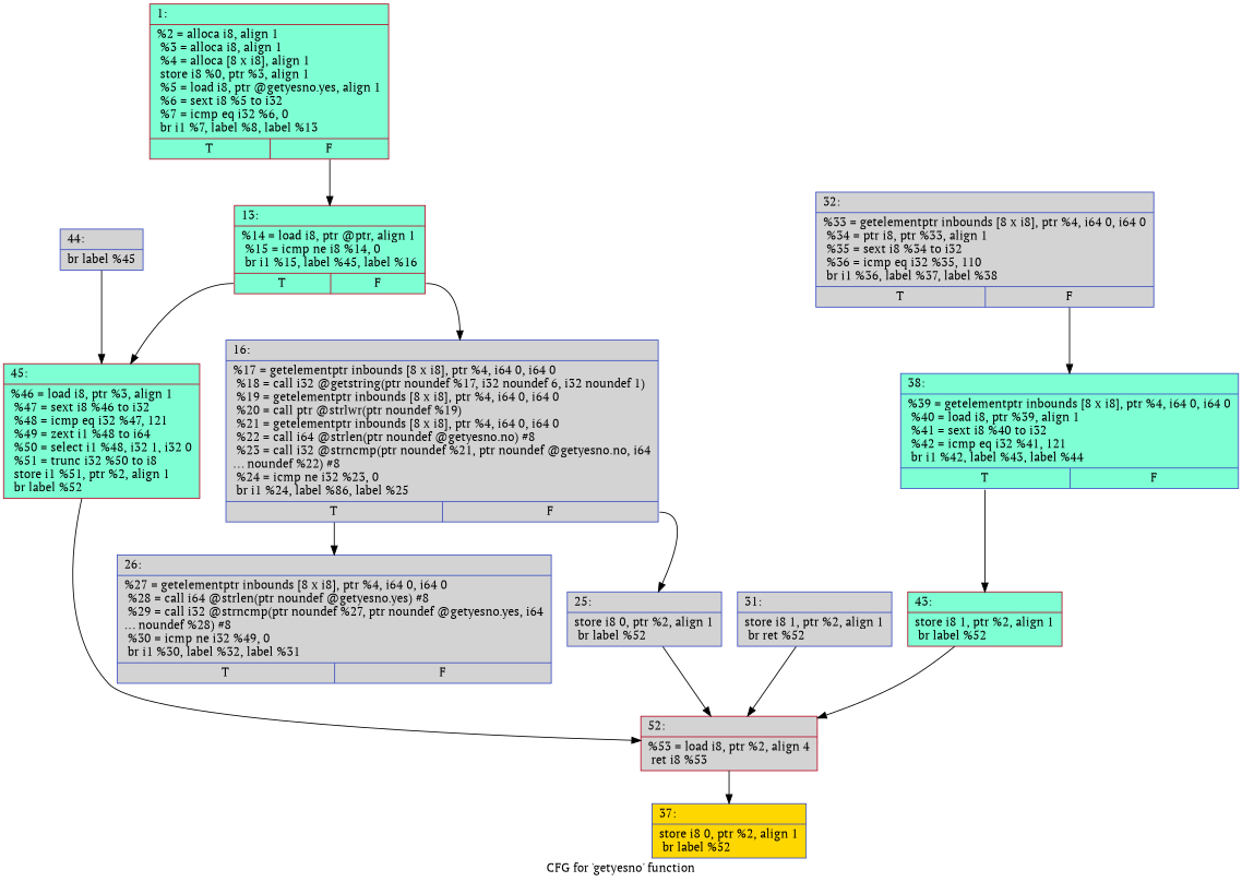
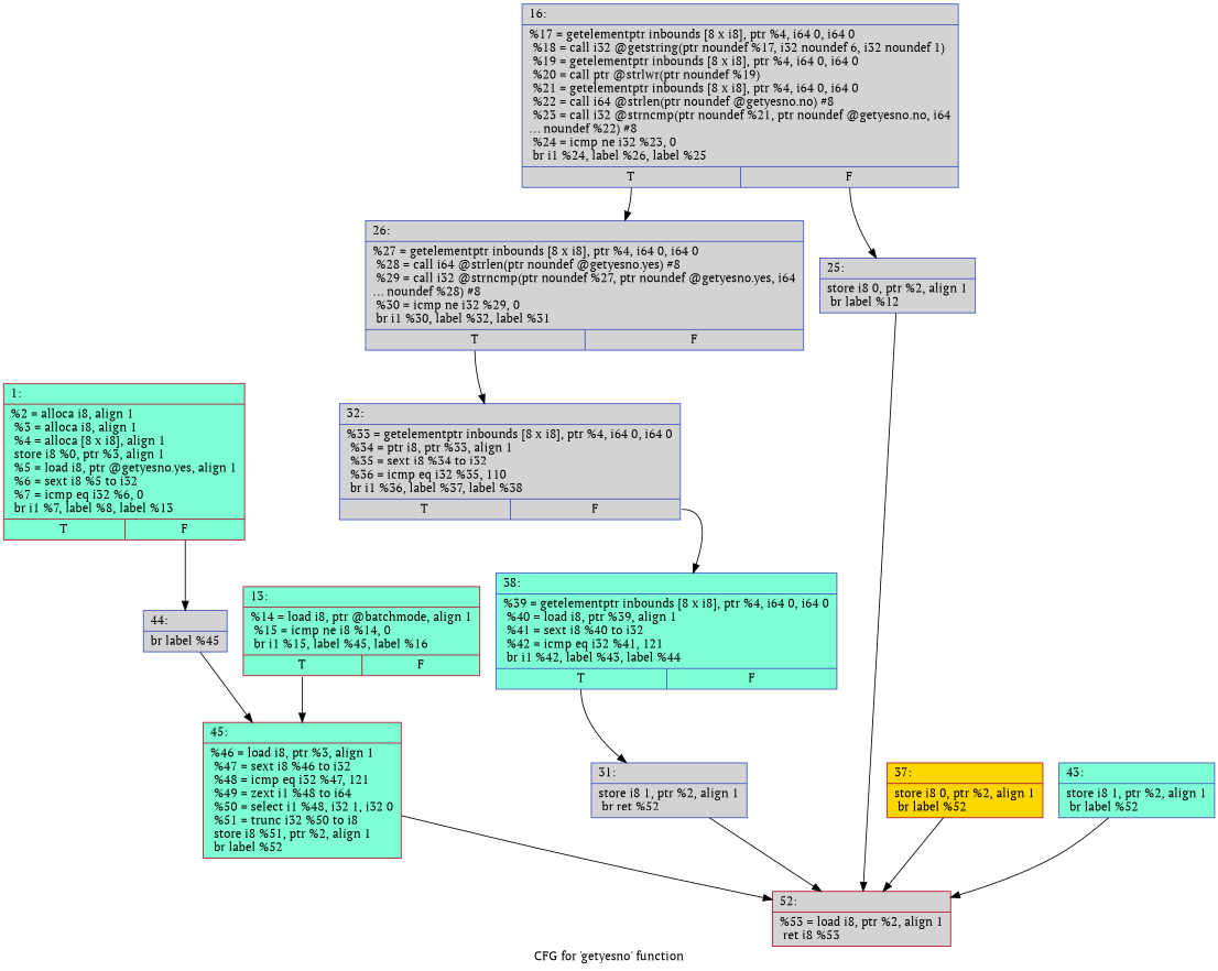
  digraph {
    fontname="PT Serif"
    label="CFG for 'getyesno' function"
    node [color="#3d50c3ff" fillcolor=lightgrey fontname="PT Serif" shape=record style=filled]
    edge [fontname="PT Serif"]
    n1 [color="#b70d28ff" fillcolor=aquamarine label="{1:\l|  %2 = alloca i8, align 1\l  %3 = alloca i8, align 1\l  %4 = alloca [8 x i8], align 1\l  store i8 %0, ptr %3, align 1\l  %5 = load i8, ptr @getyesno.yes, align 1\l  %6 = sext i8 %5 to i32\l  %7 = icmp eq i32 %6, 0\l  br i1 %7, label %8, label %13\l|{<s0>T|<s1>F}}"]
-   n2 [color="#b70d28ff" fillcolor=aquamarine label="{13:\l|  %14 = load i8, ptr @ptr, align 1\l  %15 = icmp ne i8 %14, 0\l  br i1 %15, label %45, label %16\l|{<s0>T|<s1>F}}"]
-   n3 [color="#b70d28ff" fillcolor=aquamarine label="{45:\l|  %46 = load i8, ptr %3, align 1\l  %47 = sext i8 %46 to i32\l  %48 = icmp eq i32 %47, 121\l  %49 = zext i1 %48 to i64\l  %50 = select i1 %48, i32 1, i32 0\l  %51 = trunc i32 %50 to i8\l  store i1 %51, ptr %2, align 1\l  br label %52\l}"]
-   n4 [label="{16:\l|  %17 = getelementptr inbounds [8 x i8], ptr %4, i64 0, i64 0\l  %18 = call i32 @getstring(ptr noundef %17, i32 noundef 6, i32 noundef 1)\l  %19 = getelementptr inbounds [8 x i8], ptr %4, i64 0, i64 0\l  %20 = call ptr @strlwr(ptr noundef %19)\l  %21 = getelementptr inbounds [8 x i8], ptr %4, i64 0, i64 0\l  %22 = call i64 @strlen(ptr noundef @getyesno.no) #8\l  %23 = call i32 @strncmp(ptr noundef %21, ptr noundef @getyesno.no, i64\l... noundef %22) #8\l  %24 = icmp ne i32 %23, 0\l  br i1 %24, label %86, label %25\l|{<s0>T|<s1>F}}"]
-   n5 [color="#b70d28ff" label="{52:\l|  %53 = load i8, ptr %2, align 4\l  ret i8 %53\l}"]
-   n6 [label="{26:\l|  %27 = getelementptr inbounds [8 x i8], ptr %4, i64 0, i64 0\l  %28 = call i64 @strlen(ptr noundef @getyesno.yes) #8\l  %29 = call i32 @strncmp(ptr noundef %27, ptr noundef @getyesno.yes, i64\l... noundef %28) #8\l  %30 = icmp ne i32 %49, 0\l  br i1 %30, label %32, label %31\l|{<s0>T|<s1>F}}"]
-   n7 [label="{25:\l|  store i8 0, ptr %2, align 1\l  br label %52\l}"]
+   n2 [color="#b70d28ff" fillcolor=aquamarine label="{13:\l|  %14 = load i8, ptr @batchmode, align 1\l  %15 = icmp ne i8 %14, 0\l  br i1 %15, label %45, label %16\l|{<s0>T|<s1>F}}"]
+   n3 [color="#b70d28ff" fillcolor=aquamarine label="{45:\l|  %46 = load i8, ptr %3, align 1\l  %47 = sext i8 %46 to i32\l  %48 = icmp eq i32 %47, 121\l  %49 = zext i1 %48 to i64\l  %50 = select i1 %48, i32 1, i32 0\l  %51 = trunc i32 %50 to i8\l  store i8 %51, ptr %2, align 1\l  br label %52\l}"]
+   n4 [label="{16:\l|  %17 = getelementptr inbounds [8 x i8], ptr %4, i64 0, i64 0\l  %18 = call i32 @getstring(ptr noundef %17, i32 noundef 6, i32 noundef 1)\l  %19 = getelementptr inbounds [8 x i8], ptr %4, i64 0, i64 0\l  %20 = call ptr @strlwr(ptr noundef %19)\l  %21 = getelementptr inbounds [8 x i8], ptr %4, i64 0, i64 0\l  %22 = call i64 @strlen(ptr noundef @getyesno.no) #8\l  %23 = call i32 @strncmp(ptr noundef %21, ptr noundef @getyesno.no, i64\l... noundef %22) #8\l  %24 = icmp ne i32 %23, 0\l  br i1 %24, label %26, label %25\l|{<s0>T|<s1>F}}"]
+   n5 [color="#b70d28ff" label="{52:\l|  %53 = load i8, ptr %2, align 1\l  ret i8 %53\l}"]
+   n6 [label="{26:\l|  %27 = getelementptr inbounds [8 x i8], ptr %4, i64 0, i64 0\l  %28 = call i64 @strlen(ptr noundef @getyesno.yes) #8\l  %29 = call i32 @strncmp(ptr noundef %27, ptr noundef @getyesno.yes, i64\l... noundef %28) #8\l  %30 = icmp ne i32 %29, 0\l  br i1 %30, label %32, label %31\l|{<s0>T|<s1>F}}"]
+   n7 [label="{25:\l|  store i8 0, ptr %2, align 1\l  br label %12\l}"]
    n8 [label="{32:\l|  %33 = getelementptr inbounds [8 x i8], ptr %4, i64 0, i64 0\l  %34 = ptr i8, ptr %33, align 1\l  %35 = sext i8 %34 to i32\l  %36 = icmp eq i32 %35, 110\l  br i1 %36, label %37, label %38\l|{<s0>T|<s1>F}}"]
    n9 [fillcolor=aquamarine label="{38:\l|  %39 = getelementptr inbounds [8 x i8], ptr %4, i64 0, i64 0\l  %40 = load i8, ptr %39, align 1\l  %41 = sext i8 %40 to i32\l  %42 = icmp eq i32 %41, 121\l  br i1 %42, label %43, label %44\l|{<s0>T|<s1>F}}"]
    n10 [label="{31:\l|  store i8 1, ptr %2, align 1\l  br ret %52\l}"]
-   n11 [fillcolor=gold label="{37:\l|  store i8 0, ptr %2, align 1\l  br label %52\l}"]
-   n12 [color="#b70d28ff" fillcolor=aquamarine label="{43:\l|  store i8 1, ptr %2, align 1\l  br label %52\l}"]
+   n11 [color="#b70d28ff" fillcolor=gold label="{37:\l|  store i8 0, ptr %2, align 1\l  br label %52\l}"]
+   n12 [fillcolor=aquamarine label="{43:\l|  store i8 1, ptr %2, align 1\l  br label %52\l}"]
    n13 [label="{44:\l|  br label %45\l}"]
-   n1 -> n2 [tailport=s1]
+   n1 -> n13 [tailport=s1]
    n2 -> n3 [tailport=s0]
-   n2 -> n4 [tailport=s1]
    n3 -> n5
    n4 -> n6 [tailport=s0]
    n4 -> n7 [tailport=s1]
+   n6 -> n8 [tailport=s0]
    n7 -> n5
    n8 -> n9 [tailport=s1]
-   n9 -> n12 [tailport=s0]
+   n9 -> n10 [tailport=s0]
    n10 -> n5
-   n5 -> n11
+   n11 -> n5
    n12 -> n5
    n13 -> n3
  }
